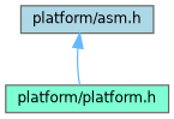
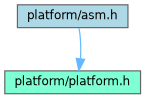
  digraph {
    node [fontname=Helvetica fontsize=10 shape=box style=filled]
    n1 [color=gray40 fillcolor=lightblue fontcolor=black height=0.2 label="platform/asm.h" width=0.4]
    n2 [color=grey40 fillcolor=aquamarine height=0.2 label="platform/platform.h" width=0.4]
-   n1 -> n2 [color=steelblue1 dir=back fontname=Helvetica fontsize=10 labelfontname=Helvetica labelfontsize=10 style=solid]
+   n2 -> n1 [color=steelblue1 dir=back fontname=Helvetica fontsize=10 labelfontname=Helvetica labelfontsize=10 style=solid]
  }
